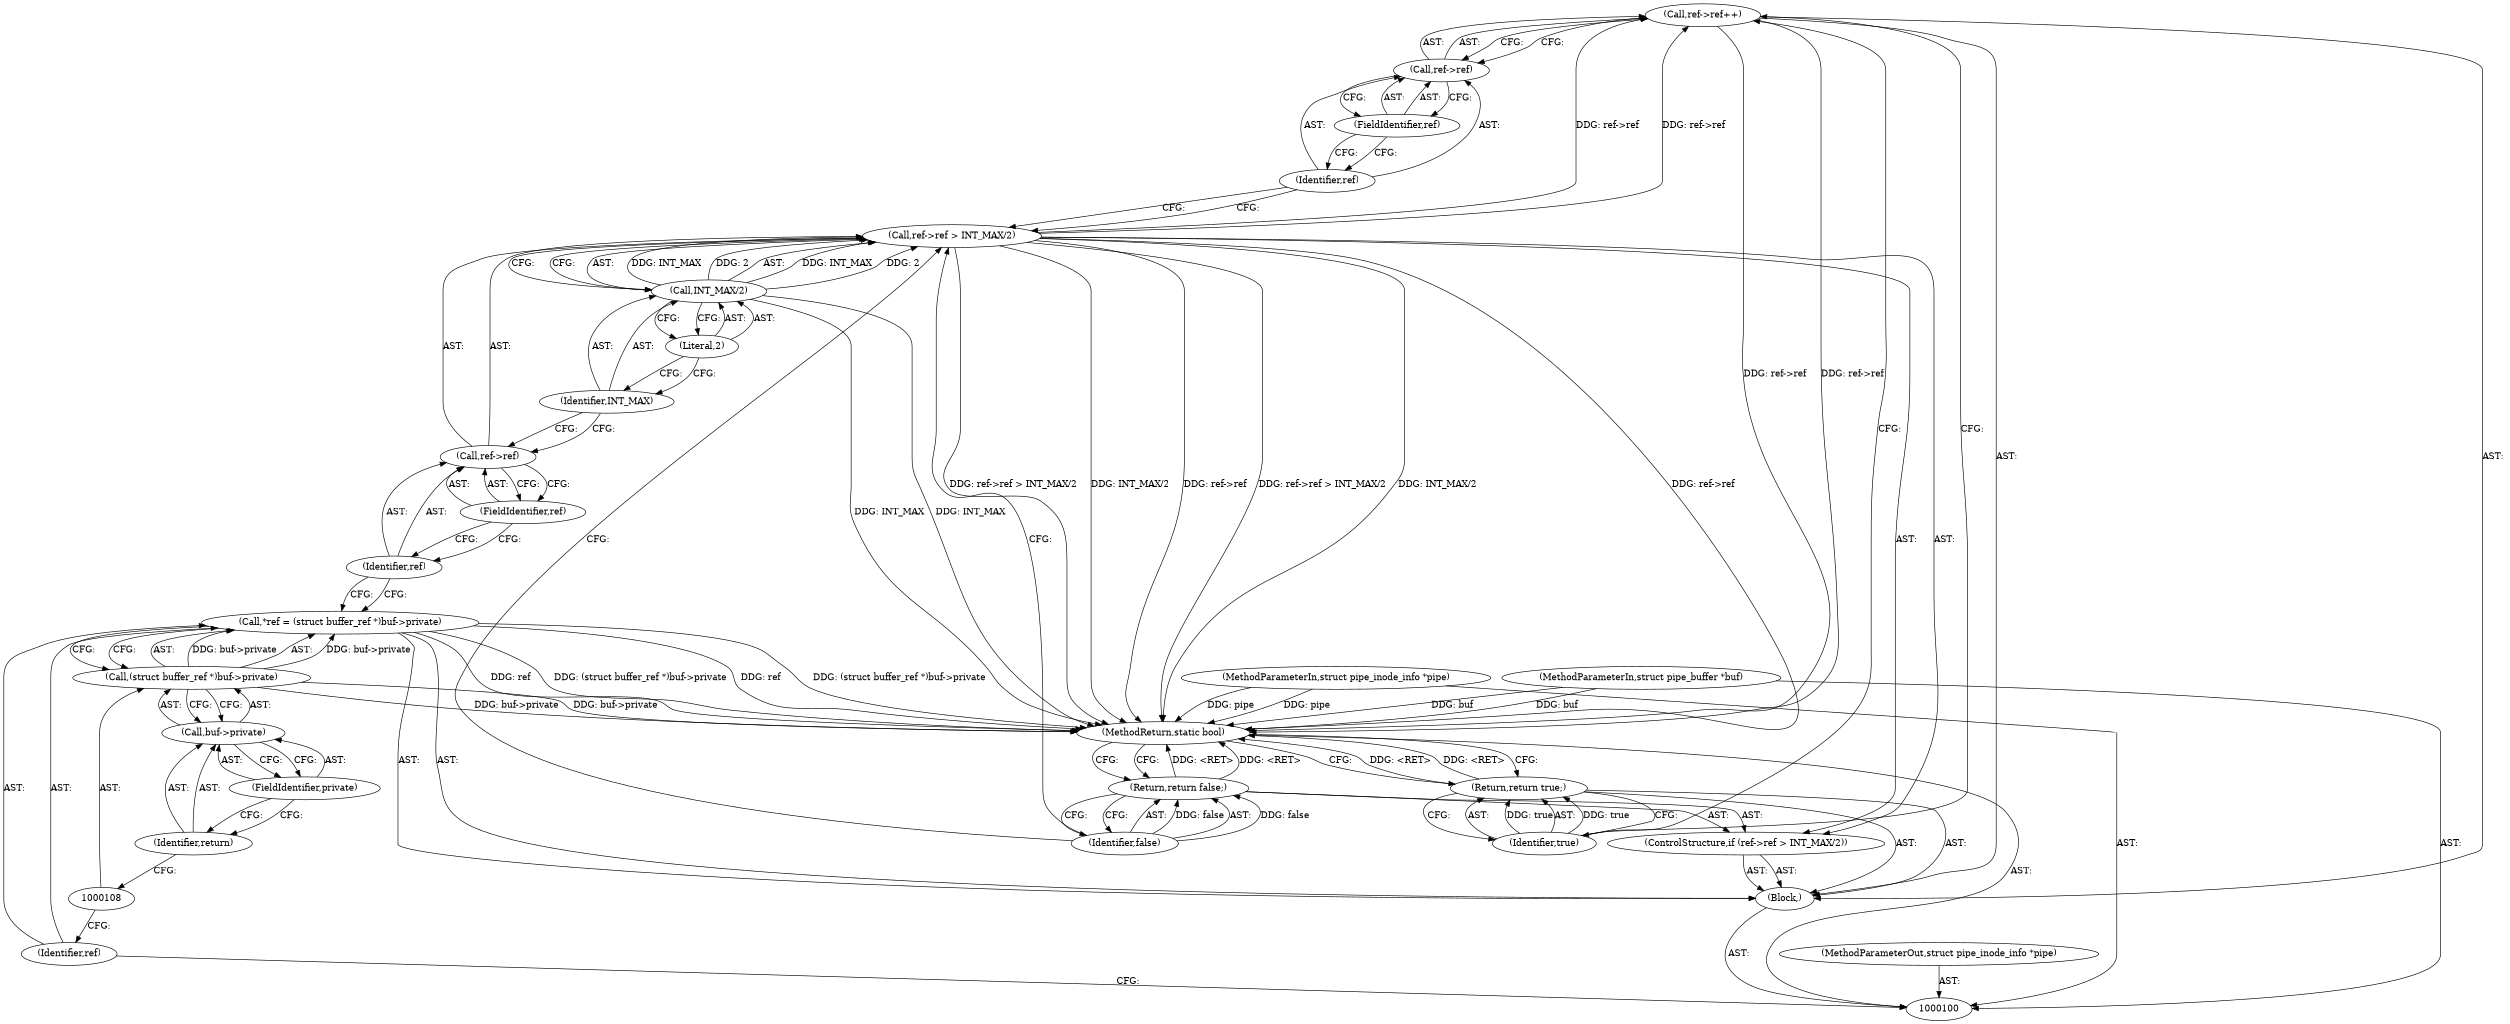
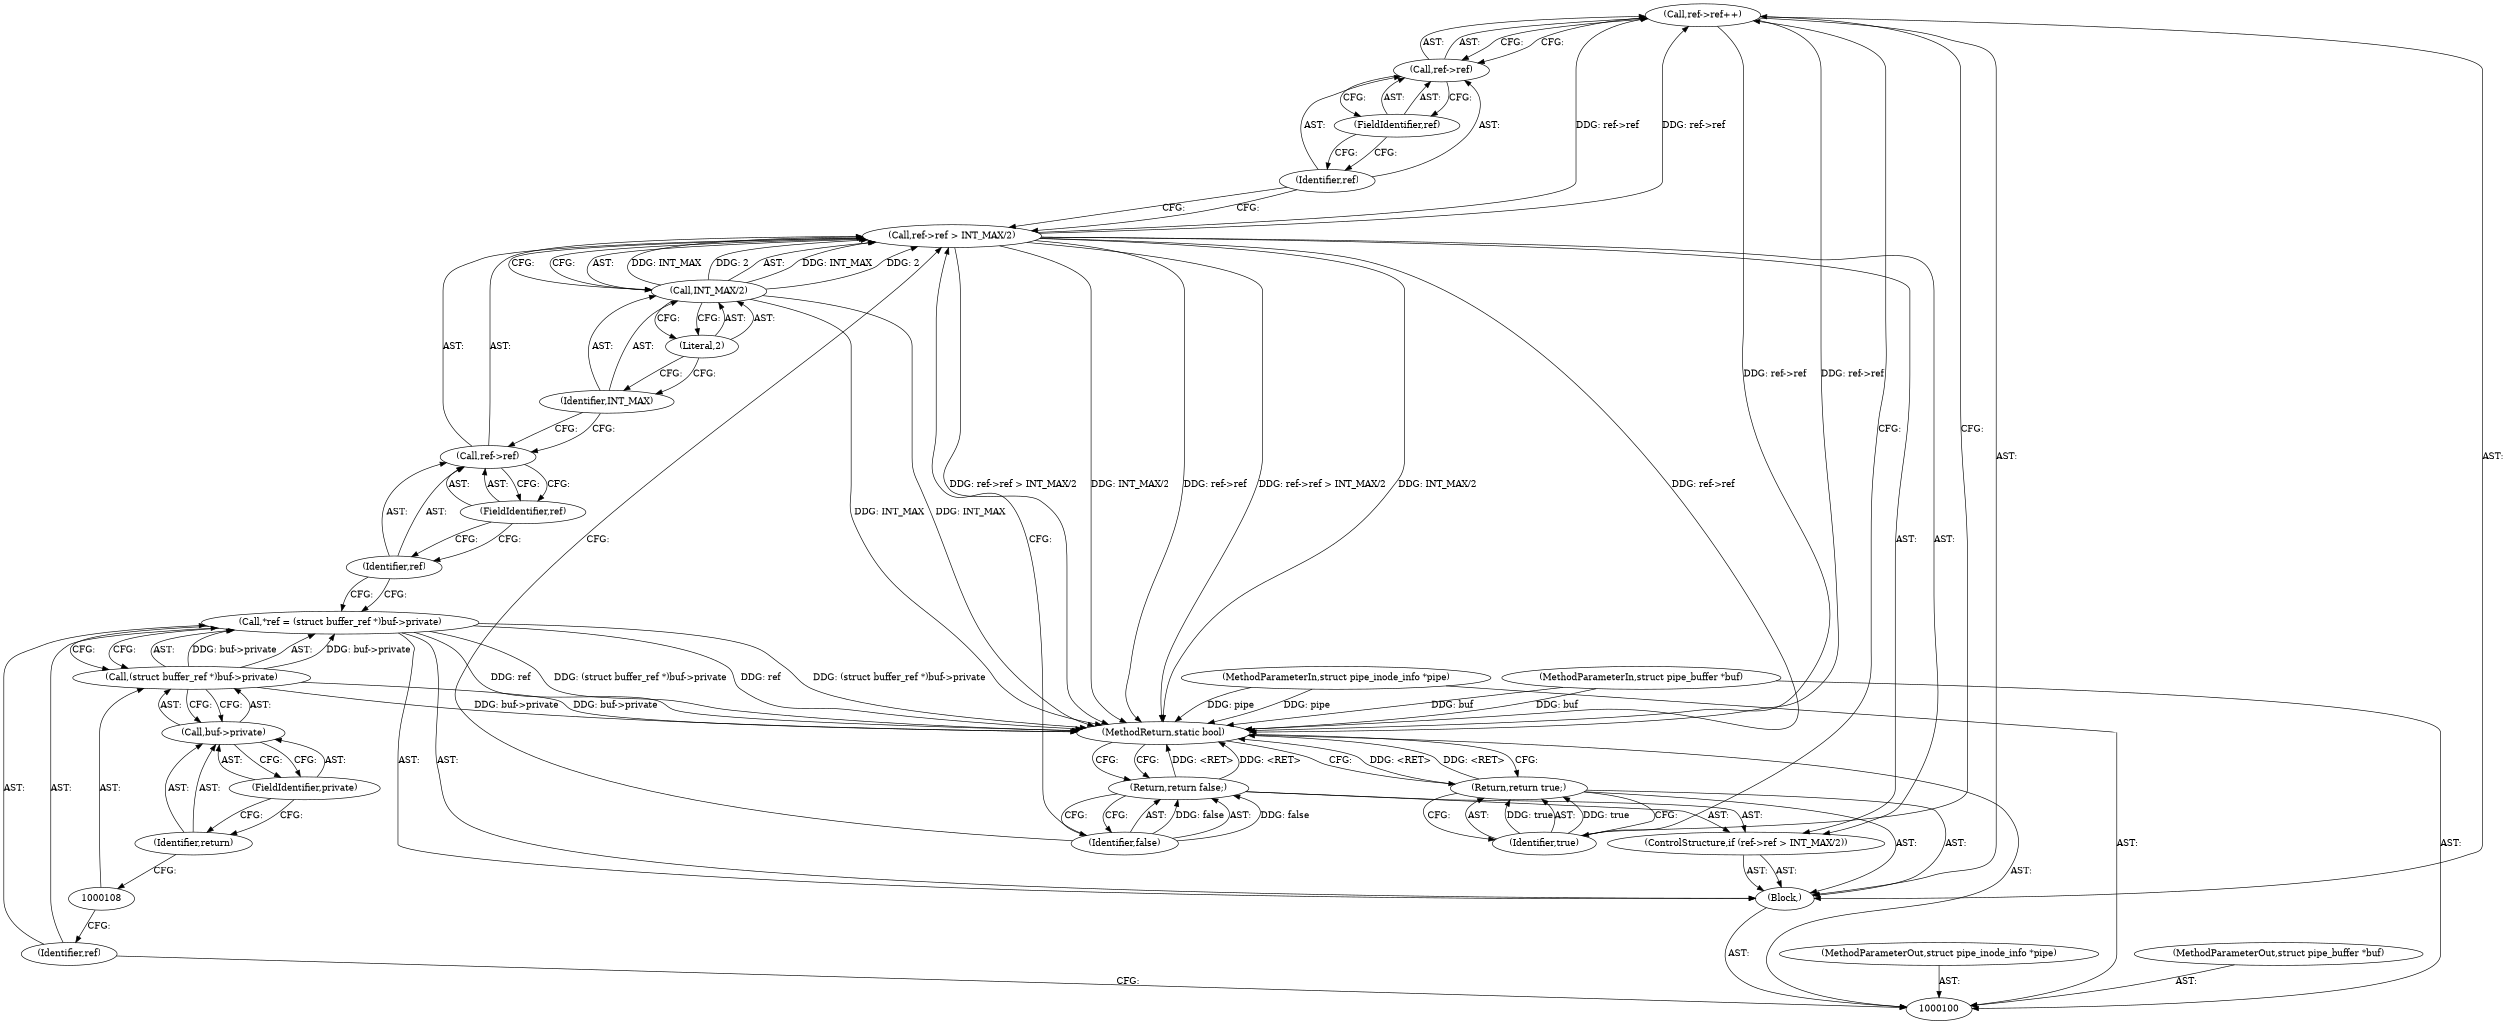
  digraph {
    n1 [label="(Call,ref->ref++)"]
    n2 [label="(Call,ref->ref)"]
    n3 [label="(MethodReturn,static bool)"]
    n4 [label="(Block,)"]
    n5 [label="(FieldIdentifier,ref)"]
    n6 [label="(Return,return true;)"]
    n7 [label="(Return,return false;)"]
    1000100
    n9 [label="(Identifier,ref)"]
    n10 [label="(Call,ref->ref > INT_MAX/2)"]
    n11 [label="(ControlStructure,if (ref->ref > INT_MAX/2))"]
    n12 [label="(Call,INT_MAX/2)"]
    n13 [label="(Identifier,true)"]
    n14 [label="(Identifier,false)"]
    n15 [label="(MethodParameterIn,struct pipe_inode_info *pipe)"]
    n16 [label="(MethodParameterOut,struct pipe_inode_info *pipe)"]
    n17 [label="(MethodParameterIn,struct pipe_buffer *buf)"]
+   n18 [label="(MethodParameterOut,struct pipe_buffer *buf)"]
    n19 [label="(Call,*ref = (struct buffer_ref *)buf->private)"]
    n20 [label="(Call,(struct buffer_ref *)buf->private)"]
    n21 [label="(Call,buf->private)"]
    n22 [label="(Identifier,ref)"]
    n23 [label="(FieldIdentifier,private)"]
    n24 [label="(Identifier,return)"]
    1000108
    n26 [label="(FieldIdentifier,ref)"]
    n27 [label="(Call,ref->ref)"]
    n28 [label="(Identifier,ref)"]
    n29 [label="(Literal,2)"]
    n30 [label="(Identifier,INT_MAX)"]
    n1 -> n2 [label="CFG: "]
    n1 -> n2 [label="CFG: "]
    n1 -> n3 [label="DDG: ref->ref"]
    n1 -> n3 [label="DDG: ref->ref"]
    n1 -> n4 [label="AST: "]
    n1 -> n4 [label="AST: "]
    n2 -> n1 [label="AST: "]
    n2 -> n1 [label="AST: "]
    n2 -> n5 [label="CFG: "]
    n2 -> n5 [label="CFG: "]
    n3 -> n6 [label="CFG: "]
    n3 -> n6 [label="CFG: "]
    n3 -> n7 [label="CFG: "]
    n3 -> n7 [label="CFG: "]
    n3 -> 1000100 [label="AST: "]
    n4 -> 1000100 [label="AST: "]
    n5 -> n2 [label="AST: "]
    n5 -> n2 [label="AST: "]
    n5 -> n9 [label="CFG: "]
    n5 -> n9 [label="CFG: "]
    n6 -> n3 [label="DDG: <RET>"]
    n6 -> n3 [label="DDG: <RET>"]
    n6 -> n4 [label="AST: "]
    n6 -> n4 [label="AST: "]
    n6 -> n13 [label="CFG: "]
    n6 -> n13 [label="CFG: "]
    n7 -> n3 [label="DDG: <RET>"]
    n7 -> n3 [label="DDG: <RET>"]
    n7 -> n11 [label="AST: "]
    n7 -> n11 [label="AST: "]
    n7 -> n14 [label="CFG: "]
    n7 -> n14 [label="CFG: "]
    n9 -> n2 [label="AST: "]
    n9 -> n2 [label="AST: "]
    n9 -> n10 [label="CFG: "]
    n9 -> n10 [label="CFG: "]
    n10 -> n1 [label="DDG: ref->ref"]
    n10 -> n1 [label="DDG: ref->ref"]
    n10 -> n3 [label="DDG: INT_MAX/2"]
    n10 -> n3 [label="DDG: ref->ref"]
    n10 -> n3 [label="DDG: ref->ref > INT_MAX/2"]
    n10 -> n3 [label="DDG: INT_MAX/2"]
    n10 -> n3 [label="DDG: ref->ref"]
    n10 -> n3 [label="DDG: ref->ref > INT_MAX/2"]
    n10 -> n11 [label="AST: "]
    n10 -> n11 [label="AST: "]
    n10 -> n12 [label="CFG: "]
    n10 -> n12 [label="CFG: "]
    n11 -> n4 [label="AST: "]
    n11 -> n4 [label="AST: "]
    n12 -> n3 [label="DDG: INT_MAX"]
    n12 -> n3 [label="DDG: INT_MAX"]
    n12 -> n10 [label="AST: "]
    n12 -> n10 [label="DDG: INT_MAX"]
    n12 -> n10 [label="DDG: 2"]
    n12 -> n10 [label="AST: "]
    n12 -> n10 [label="DDG: INT_MAX"]
    n12 -> n10 [label="DDG: 2"]
    n12 -> n29 [label="CFG: "]
    n12 -> n29 [label="CFG: "]
    n13 -> n1 [label="CFG: "]
    n13 -> n1 [label="CFG: "]
    n13 -> n6 [label="AST: "]
    n13 -> n6 [label="DDG: true"]
    n13 -> n6 [label="AST: "]
    n13 -> n6 [label="DDG: true"]
    n14 -> n7 [label="AST: "]
    n14 -> n7 [label="DDG: false"]
    n14 -> n7 [label="AST: "]
    n14 -> n7 [label="DDG: false"]
    n14 -> n10 [label="CFG: "]
    n14 -> n10 [label="CFG: "]
    n15 -> n3 [label="DDG: pipe"]
    n15 -> n3 [label="DDG: pipe"]
    n15 -> 1000100 [label="AST: "]
    n16 -> 1000100 [label="AST: "]
    n17 -> n3 [label="DDG: buf"]
    n17 -> n3 [label="DDG: buf"]
    n17 -> 1000100 [label="AST: "]
+   n18 -> 1000100 [label="AST: "]
    n19 -> n3 [label="DDG: (struct buffer_ref *)buf->private"]
    n19 -> n3 [label="DDG: ref"]
    n19 -> n3 [label="DDG: (struct buffer_ref *)buf->private"]
    n19 -> n3 [label="DDG: ref"]
    n19 -> n4 [label="AST: "]
    n19 -> n4 [label="AST: "]
    n19 -> n20 [label="CFG: "]
    n19 -> n20 [label="CFG: "]
    n20 -> n3 [label="DDG: buf->private"]
    n20 -> n3 [label="DDG: buf->private"]
    n20 -> n19 [label="AST: "]
    n20 -> n19 [label="DDG: buf->private"]
    n20 -> n19 [label="AST: "]
    n20 -> n19 [label="DDG: buf->private"]
    n20 -> n21 [label="CFG: "]
    n20 -> n21 [label="CFG: "]
    n21 -> n20 [label="AST: "]
    n21 -> n20 [label="AST: "]
    n21 -> n23 [label="CFG: "]
    n21 -> n23 [label="CFG: "]
    n22 -> 1000100 [label="CFG: "]
    n22 -> n19 [label="AST: "]
    n22 -> n19 [label="AST: "]
    n23 -> n21 [label="AST: "]
    n23 -> n21 [label="AST: "]
    n23 -> n24 [label="CFG: "]
    n23 -> n24 [label="CFG: "]
    n24 -> n21 [label="AST: "]
    n24 -> n21 [label="AST: "]
    n24 -> 1000108 [label="CFG: "]
    1000108 -> n20 [label="AST: "]
    1000108 -> n22 [label="CFG: "]
    n26 -> n27 [label="AST: "]
    n26 -> n27 [label="AST: "]
    n26 -> n28 [label="CFG: "]
    n26 -> n28 [label="CFG: "]
    n27 -> n10 [label="AST: "]
    n27 -> n10 [label="AST: "]
    n27 -> n26 [label="CFG: "]
    n27 -> n26 [label="CFG: "]
    n28 -> n19 [label="CFG: "]
    n28 -> n19 [label="CFG: "]
    n28 -> n27 [label="AST: "]
    n28 -> n27 [label="AST: "]
    n29 -> n12 [label="AST: "]
    n29 -> n12 [label="AST: "]
    n29 -> n30 [label="CFG: "]
    n29 -> n30 [label="CFG: "]
    n30 -> n12 [label="AST: "]
    n30 -> n12 [label="AST: "]
    n30 -> n27 [label="CFG: "]
    n30 -> n27 [label="CFG: "]
  }
